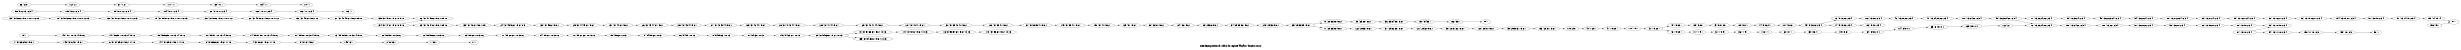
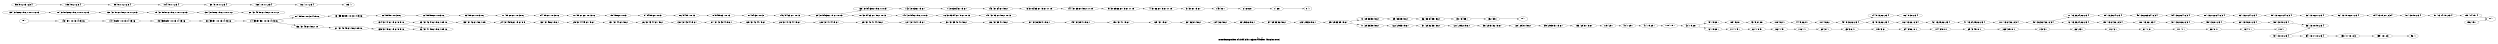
  digraph {
    label="Tree-decomposition of width 3 for register allocator (function _outc)"
    rankdir=LR
    n1 [label="0 | : "]
    n2 [label="1 | 68 : "]
    n3 [label="2 | 67 68 : "]
    n4 [label="3 | 37 67 : 5 6 7 "]
    n5 [label="145 | 67 : "]
    n6 [label="4 | 37 66 67 : 5 6 7 17 18 "]
    n7 [label="5 | 37 65 66 67 : 5 6 7 17 18 "]
    n8 [label="6 | 37 64 65 67 : 5 6 7 17 18 "]
    n9 [label="144 | 37 65 67 : 5 6 7 17 18 "]
    n10 [label="7 | 37 63 64 67 : 5 6 7 "]
    n11 [label="143 | 37 64 67 : 5 6 7 "]
    n12 [label="8 | 54 55 63 : 10 13 "]
    n13 [label="87 | 54 63 : 10 13 "]
    n14 [label="146 | 54 63 67 : 10 13 "]
    n15 [label="9 | 54 55 62 : 10 13 "]
    n16 [label="86 | 54 55 : 10 13 "]
    n17 [label="10 | 55 61 62 : 10 13 16 "]
    n18 [label="85 | 55 62 : 10 13 "]
    n19 [label="11 | 55 60 61 : 10 13 16 "]
    n20 [label="84 | 55 61 : 10 13 16 "]
    n21 [label="12 | 55 59 60 : 10 13 16 "]
    n22 [label="83 | 55 60 : 10 13 16 "]
    n23 [label="13 | 55 58 59 : 10 13 14 15 16 "]
    n24 [label="82 | 55 59 : 10 13 16 "]
    n25 [label="14 | 55 57 58 : 10 13 14 15 16 "]
    n26 [label="81 | 55 58 : 10 13 14 15 16 "]
    n27 [label="15 | 55 56 57 : 10 13 14 15 16 "]
    n28 [label="80 | 55 57 : 10 13 14 15 16 "]
    n29 [label="16 | 37 53 54 67 : 5 6 7 10 13 "]
    n30 [label="140 | 37 53 67 : 5 6 7 10 13 "]
    n31 [label="139 | 37 52 67 : 5 6 7 10 11 12 13 "]
    n32 [label="18 | 37 51 52 67 : 5 6 7 10 11 12 13 "]
    n33 [label="138 | 37 51 67 : 5 6 7 10 11 12 13 "]
    n34 [label="19 | 37 50 51 67 : 5 6 7 10 11 12 13 "]
    n35 [label="137 | 37 50 67 : 5 6 7 10 11 12 "]
    n36 [label="20 | 37 49 50 67 : 5 6 7 10 11 12 "]
    n37 [label="136 | 37 49 67 : 5 6 7 10 "]
    n38 [label="21 | 37 48 49 67 : 5 6 7 8 9 10 "]
    n39 [label="135 | 37 48 67 : 5 6 7 8 9 10 "]
    n40 [label="22 | 37 47 48 67 : 5 6 7 8 9 10 "]
    n41 [label="134 | 37 47 67 : 5 6 7 8 9 10 "]
    n42 [label="23 | 37 46 47 67 : 5 6 7 8 9 10 "]
    n43 [label="133 | 37 46 67 : 5 6 7 8 9 "]
    n44 [label="24 | 37 45 46 67 : 5 6 7 8 9 "]
    n45 [label="132 | 37 45 67 : 5 6 7 "]
    n46 [label="25 | 37 44 45 67 : 5 6 7 "]
    n47 [label="131 | 37 44 67 : 5 6 7 "]
    n48 [label="26 | 37 43 44 67 : 5 6 7 "]
    n49 [label="130 | 37 43 44 : 5 6 7 "]
    n50 [label="27 | 37 42 43 44 : 5 6 7 "]
    n51 [label="129 | 37 42 44 : 5 6 7 "]
    n52 [label="28 | 37 41 42 44 : 5 6 7 "]
    n53 [label="128 | 37 41 44 : 5 6 7 "]
    n54 [label="29 | 37 40 41 44 : 5 6 7 "]
    n55 [label="127 | 37 40 41 : 5 6 7 "]
    n56 [label="30 | 37 39 40 41 : 5 6 7 "]
    n57 [label="126 | 37 39 41 : 5 6 7 "]
    n58 [label="31 | 37 38 39 41 : 5 6 7 "]
    n59 [label="149 | 37 39 41 : 5 6 7 "]
    n60 [label="150 | 37 41 : 5 6 7 "]
    n61 [label="32 | 36 37 : 5 6 7 "]
    n62 [label="124 | 36 : 5 6 7 "]
    n63 [label="33 | 29 36 : 5 6 7 "]
    n64 [label="34 | 29 33 36 : 5 6 7 "]
    n65 [label="123 | 29 33 : 5 6 7 "]
    n66 [label="35 | 29 33 35 : 5 6 7 "]
    n67 [label="70 | 29 33 35 : 5 6 7 "]
    n68 [label="77 | 29 33 35 : 5 6 7 "]
    n69 [label="89 | 33 35 : 5 6 7 "]
    n70 [label="122 | 29 33 : 5 6 7 "]
    n71 [label="36 | 33 34 35 : 5 6 7 "]
    n72 [label="151 | 34 35 : "]
    n73 [label="152 | 35 : "]
    n74 [label="37 | 29 32 33 : 5 6 7 "]
    n75 [label="121 | 29 32 : 5 6 7 "]
    n76 [label="38 | 29 31 32 : 5 6 7 "]
    n77 [label="120 | 29 31 : 5 6 7 "]
    n78 [label="39 | 29 30 31 : 5 6 7 "]
    n79 [label="153 | 29 31 : 5 6 7 "]
    n80 [label="119 | 29 : "]
    n81 [label="40 | 7 29 : "]
    n82 [label="41 | 7 9 29 : "]
    n83 [label="118 | 7 9 : "]
    n84 [label="42 | 7 9 28 : "]
    n85 [label="75 | 7 9 28 : "]
    n86 [label="76 | 7 9 28 : "]
    n87 [label="109 | 9 28 : "]
    n88 [label="117 | 7 9 : "]
    n89 [label="43 | 9 27 28 : "]
    n90 [label="108 | 9 27 : "]
    n91 [label="44 | 9 26 27 : "]
    n92 [label="107 | 9 26 : "]
    n93 [label="45 | 9 13 26 : 2 3 4 "]
    n94 [label="73 | 9 13 26 : 2 3 4 "]
    n95 [label="74 | 9 13 26 : 2 3 4 "]
    n96 [label="102 | 13 26 : 2 3 4 "]
    n97 [label="106 | 9 13 : 2 3 4 "]
    n98 [label="46 | 13 25 26 : 2 3 4 "]
    n99 [label="47 | 13 24 25 26 : 2 3 4 "]
    n100 [label="101 | 13 24 26 : 2 3 4 "]
    n101 [label="48 | 13 23 24 26 : 2 3 4 "]
    n102 [label="71 | 13 23 24 26 : 2 3 4 "]
    n103 [label="72 | 13 23 24 26 : 2 3 4 "]
    n104 [label="95 | 13 23 24 : 2 3 4 "]
    n105 [label="157 | 13 24 26 : 2 3 4 "]
    n106 [label="49 | 13 22 23 24 : 2 3 4 "]
    n107 [label="94 | 13 22 24 : 2 3 4 "]
    n108 [label="50 | 13 21 22 24 : 2 3 4 "]
    n109 [label="93 | 13 21 24 : 2 3 4 "]
    n110 [label="55 | 13 16 21 24 : 2 3 4 "]
    n111 [label="51 | 13 20 26 : 2 3 4 "]
    n112 [label="99 | 13 20 : 2 3 4 "]
    n113 [label="52 | 13 19 20 : 2 3 4 "]
    n114 [label="98 | 13 19 : 2 3 4 "]
    n115 [label="53 | 13 18 19 : 2 3 4 "]
    n116 [label="97 | 13 18 : 2 3 4 "]
    n117 [label="54 | 13 17 18 : 2 3 4 "]
    n118 [label="158 | 17 18 : 2 3 "]
    n119 [label="159 | 18 : 2 3 "]
    n120 [label="92 | 13 16 21 : 2 3 4 "]
    n121 [label="56 | 13 15 16 21 : 2 3 4 "]
    n122 [label="154 | 13 15 21 : 2 3 4 "]
    n123 [label="91 | 13 15 : 2 3 4 "]
    n124 [label="57 | 13 14 15 : 2 3 4 "]
    n125 [label="155 | 14 15 : 4 "]
    n126 [label="90 | : "]
    n127 [label="58 | 9 12 13 : 2 3 4 "]
    n128 [label="105 | 9 12 : 2 3 4 "]
    n129 [label="59 | 9 11 12 : 2 3 4 "]
    n130 [label="104 | 9 11 : 2 3 4 "]
    n131 [label="60 | 9 10 11 : 2 3 4 "]
    n132 [label="160 | 10 11 : 2 3 4 "]
    n133 [label="161 | 11 : 2 3 4 "]
    n134 [label="61 | 7 8 9 : "]
    n135 [label="162 | 7 9 : "]
    n136 [label="116 | 7 : "]
    n137 [label="62 | 3 7 : "]
    n138 [label="63 | 3 6 7 : "]
    n139 [label="115 | 3 6 : "]
    n140 [label="64 | 3 5 6 : 0 1 "]
    n141 [label="114 | 3 5 : 0 1 "]
    n142 [label="65 | 3 4 5 : 0 1 "]
    n143 [label="163 | 3 5 : 0 1 "]
    n144 [label="113 | 3 : "]
    n145 [label="66 | 2 3 : "]
    n146 [label="112 | 2 : "]
    n147 [label="67 | 1 2 : "]
    n148 [label="111 | 1 : "]
    n149 [label="68 | 0 1 : "]
    n150 [label="164 | 1 : "]
    n151 [label="110 | : "]
    n152 [label="69 | 37 54 63 67 : 5 6 7 10 13 "]
    n153 [label="78 | 37 54 63 67 : 5 6 7 10 13 "]
    n154 [label="165 | 37 54 63 67 : 5 6 7 10 13 "]
    n155 [label="141 | 37 54 67 : 5 6 7 10 13 "]
+   n156 [label="142 | 37 63 67 : 5 6 7 "]
    n157 [label="100 | 13 26 : 2 3 4 "]
    n158 [label="79 | : "]
    n159 [label="148 | 57 : 10 13 14 15 16 "]
    n160 [label="147 | 56 57 : 10 13 14 15 16 "]
    n161 [label="88 | : "]
    n162 [label="96 | : "]
    n163 [label="103 | : "]
    n164 [label="125 | 37 : 5 6 7 "]
    n165 [label="156 | 15 : "]
    n2 -> n1
    n3 -> n2
    n4 -> n5
    n5 -> n3
    n6 -> n4
    n7 -> n6
    n8 -> n9
    n9 -> n7
    n10 -> n11
    n11 -> n8
    n12 -> n13
    n13 -> n14
    n14 -> n152
    n15 -> n16
    n16 -> n12
    n17 -> n18
    n18 -> n15
    n19 -> n20
    n20 -> n17
    n21 -> n22
    n22 -> n19
    n23 -> n24
    n24 -> n21
    n25 -> n26
    n26 -> n23
    n27 -> n28
    n28 -> n25
    n29 -> n30
    n31 -> n32
    n32 -> n33
    n33 -> n34
    n34 -> n35
    n35 -> n36
-   n36 -> n37
+   n25 -> n37
    n37 -> n38
    n38 -> n39
    n39 -> n40
    n41 -> n40
    n41 -> n42
    n42 -> n43
    n43 -> n44
    n44 -> n45
    n45 -> n46
    n46 -> n47
    n47 -> n48
    n48 -> n49
    n49 -> n50
    n50 -> n51
    n51 -> n52
    n52 -> n53
    n53 -> n54
    n54 -> n55
    n55 -> n56
    n56 -> n57
    n57 -> n58
    n58 -> n59
    n59 -> n60
    n60 -> n164
    n61 -> n62
    n62 -> n63
    n63 -> n64
    n64 -> n65
    n65 -> n66
    n66 -> n67
    n66 -> n68
    n67 -> n69
    n68 -> n70
    n69 -> n71
    n70 -> n74
    n71 -> n72
    n72 -> n73
    n73 -> n161
    n74 -> n75
    n75 -> n76
    n76 -> n77
    n77 -> n78
    n78 -> n79
    n79 -> n80
    n80 -> n81
    n81 -> n82
    n82 -> n83
    n83 -> n84
    n84 -> n85
    n84 -> n86
    n85 -> n87
    n86 -> n88
    n87 -> n89
    n88 -> n134
    n89 -> n90
    n90 -> n91
    n91 -> n92
    n92 -> n93
    n93 -> n94
    n93 -> n95
    n94 -> n96
    n95 -> n97
    n96 -> n98
    n98 -> n99
    n99 -> n100
    n100 -> n101
    n101 -> n102
    n101 -> n103
    n102 -> n104
    n103 -> n105
    n104 -> n106
    n105 -> n157
    n106 -> n107
    n107 -> n108
    n108 -> n109
    n109 -> n110
    n110 -> n120
    n111 -> n112
    n112 -> n113
    n113 -> n114
    n114 -> n115
    n116 -> n115
    n116 -> n117
    n117 -> n118
    n118 -> n119
    n119 -> n162
    n120 -> n121
    n121 -> n122
    n122 -> n123
    n123 -> n124
    n124 -> n125
    n125 -> n126
    n127 -> n128
    n128 -> n129
    n129 -> n130
    n130 -> n131
    n131 -> n132
    n132 -> n133
    n133 -> n163
    n134 -> n135
    n135 -> n136
    n136 -> n137
    n137 -> n138
    n138 -> n139
    n139 -> n140
    n140 -> n141
    n141 -> n142
    n142 -> n143
    n143 -> n144
-   n144 -> n103
+   n144 -> n145
    n145 -> n146
    n146 -> n147
    n147 -> n148
    n148 -> n149
    n149 -> n150
    n150 -> n151
    n152 -> n153
    n152 -> n154
    n153 -> n155
+   n154 -> n156
    n155 -> n29
+   n156 -> n10
    n157 -> n111
    n158 -> n159
    n159 -> n160
    n160 -> n27
    n164 -> n61
    n165 -> n126
  }
